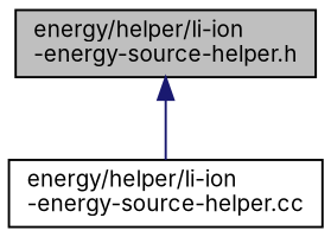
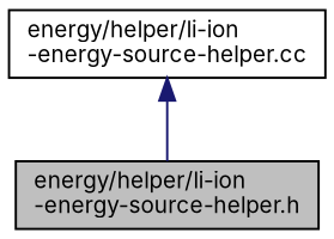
  digraph {
    fontname=Inter
    node [color=black fontname=Inter fontsize=10 shape=record style=filled]
    n1 [fillcolor=grey75 fontcolor=black height=0.2 label="energy/helper/li-ion\l-energy-source-helper.h" width=0.4]
    n2 [fillcolor=white height=0.2 label="energy/helper/li-ion\l-energy-source-helper.cc" width=0.4]
-   n1 -> n2 [color=midnightblue dir=back fontname=Inter fontsize=10 labelfontname=Helvetica labelfontsize=10 style=solid]
+   n2 -> n1 [color=midnightblue dir=back fontname=Inter fontsize=10 labelfontname=Helvetica labelfontsize=10 style=solid]
  }
